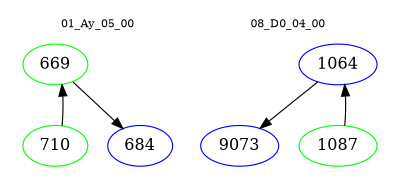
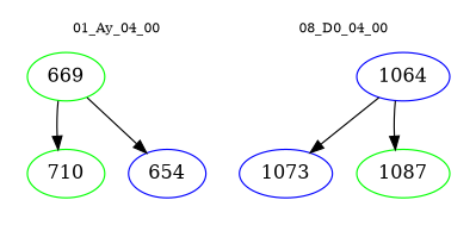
  digraph {
    node [color=green]
    edge [color=black]
    n1 [label=669]
    n2 [label=710]
-   n3 [color=blue label=684]
+   n3 [color=blue label=654]
    n4 [color=blue label=1064]
-   n5 [color=blue label=9073]
+   n5 [color=blue label=1073]
    n6 [label=1087]
    subgraph cluster_1 {
      color=white
      fontsize=10
-     label="01_Ay_05_00"
+     label="01_Ay_04_00"
      n1
      n2
      n3
    }
    subgraph cluster_2 {
      color=white
      fontsize=10
      label="08_D0_04_00"
      n4
      n5
      n6
    }
-   n2 -> n1
+   n1 -> n2
    n1 -> n3
    n4 -> n5
-   n6 -> n4
+   n4 -> n6
  }
